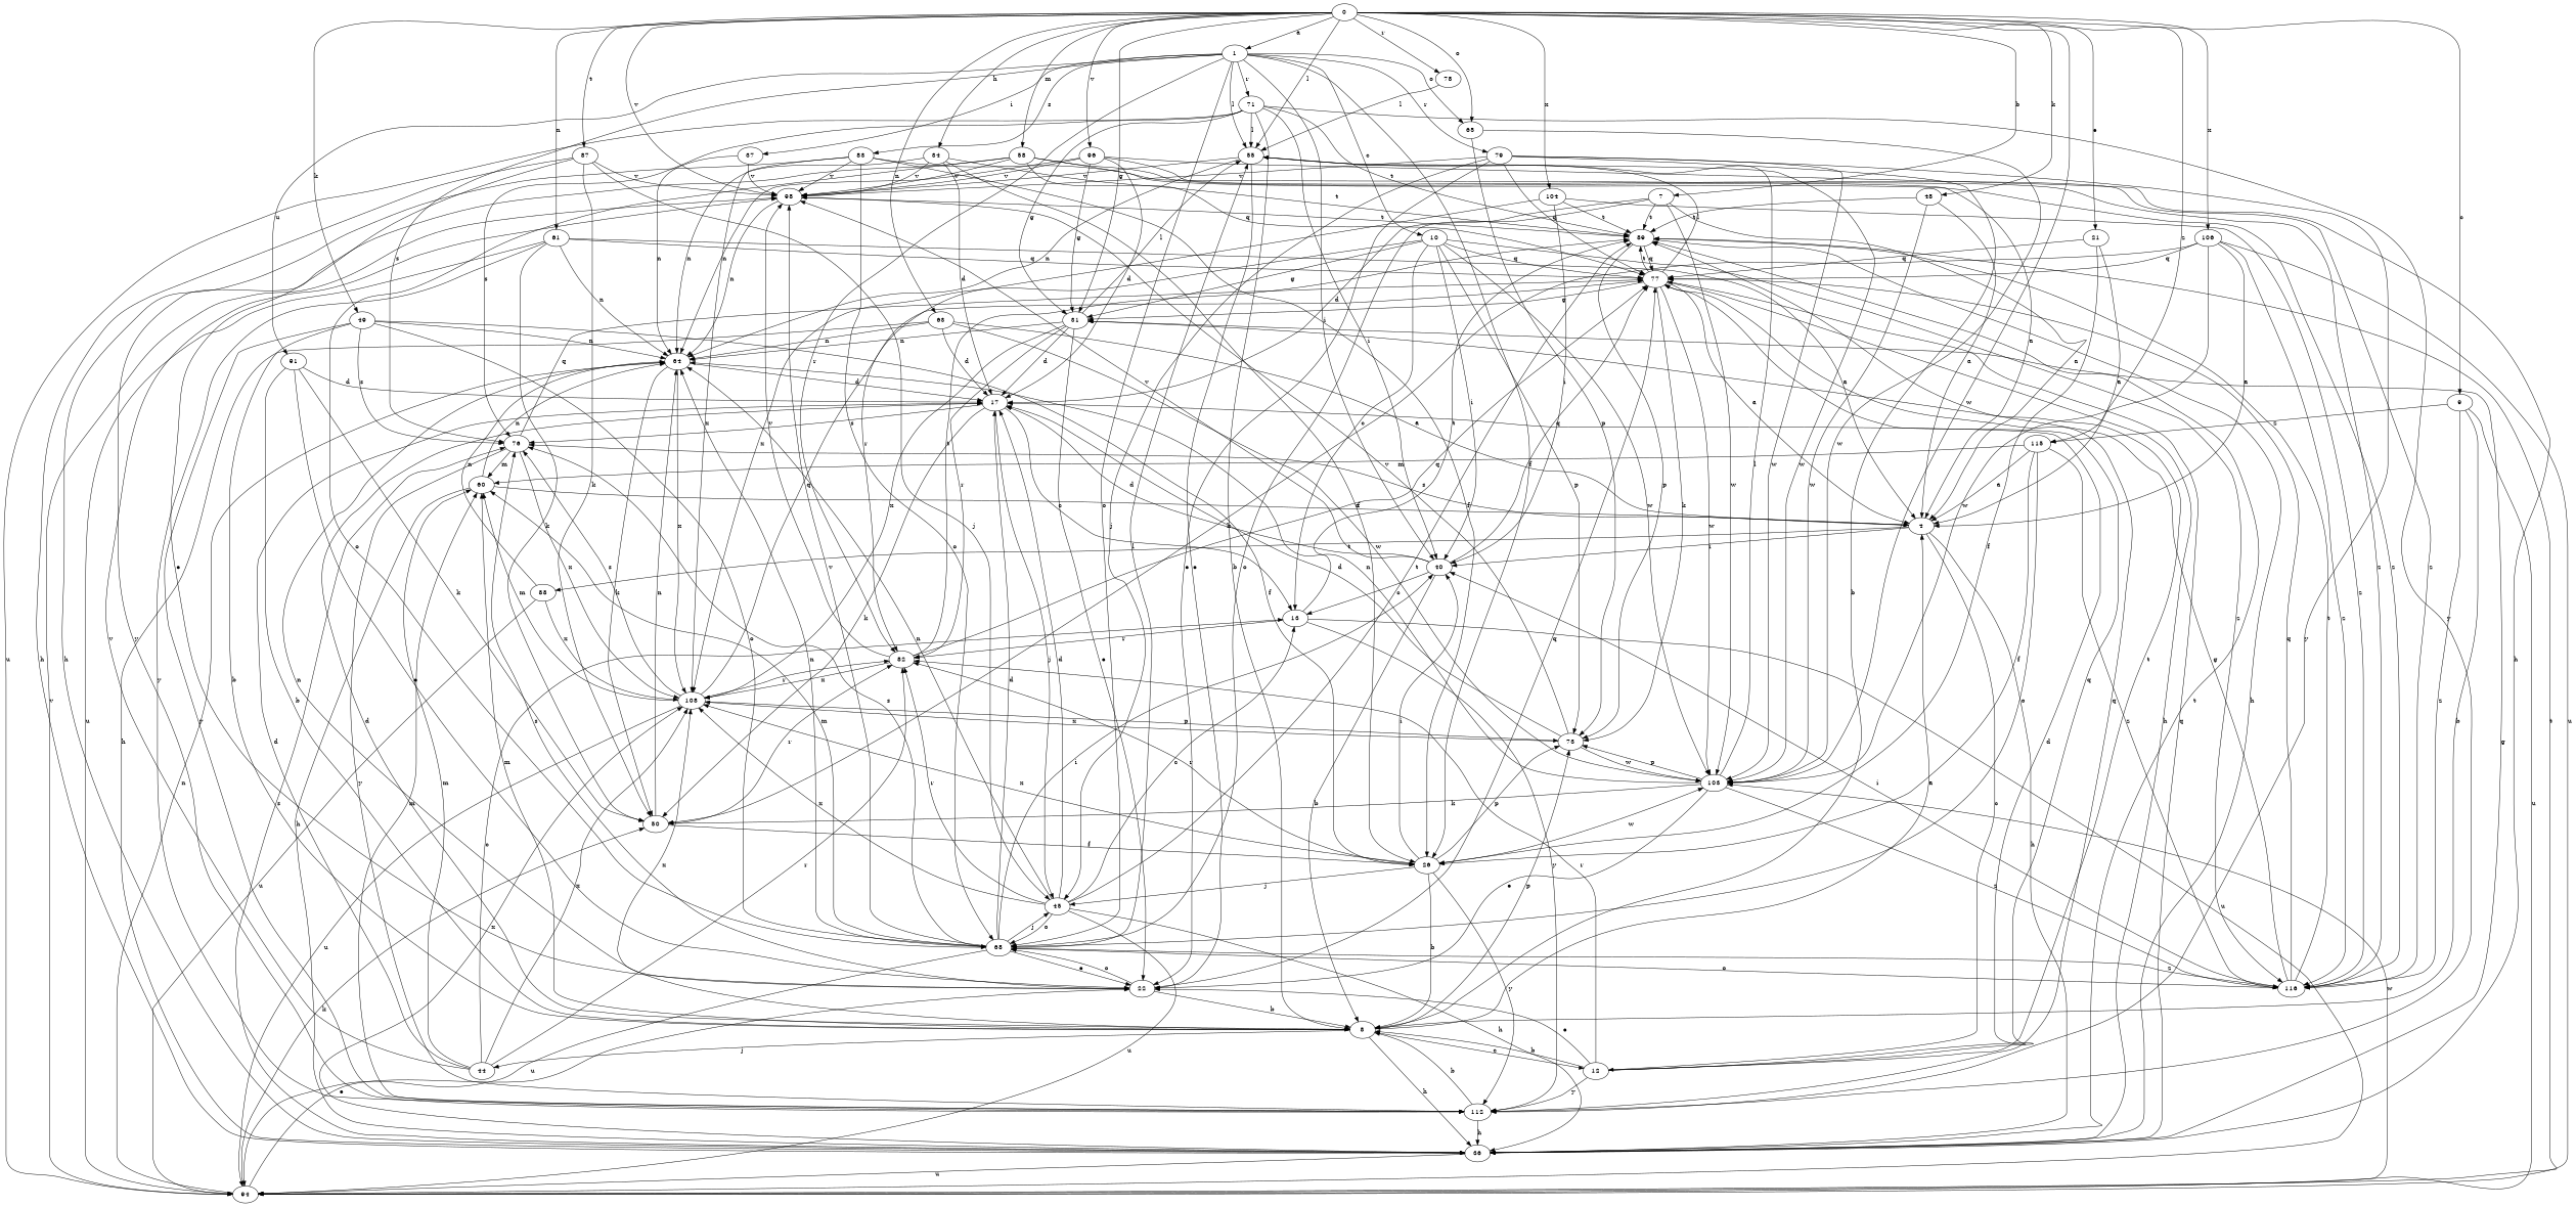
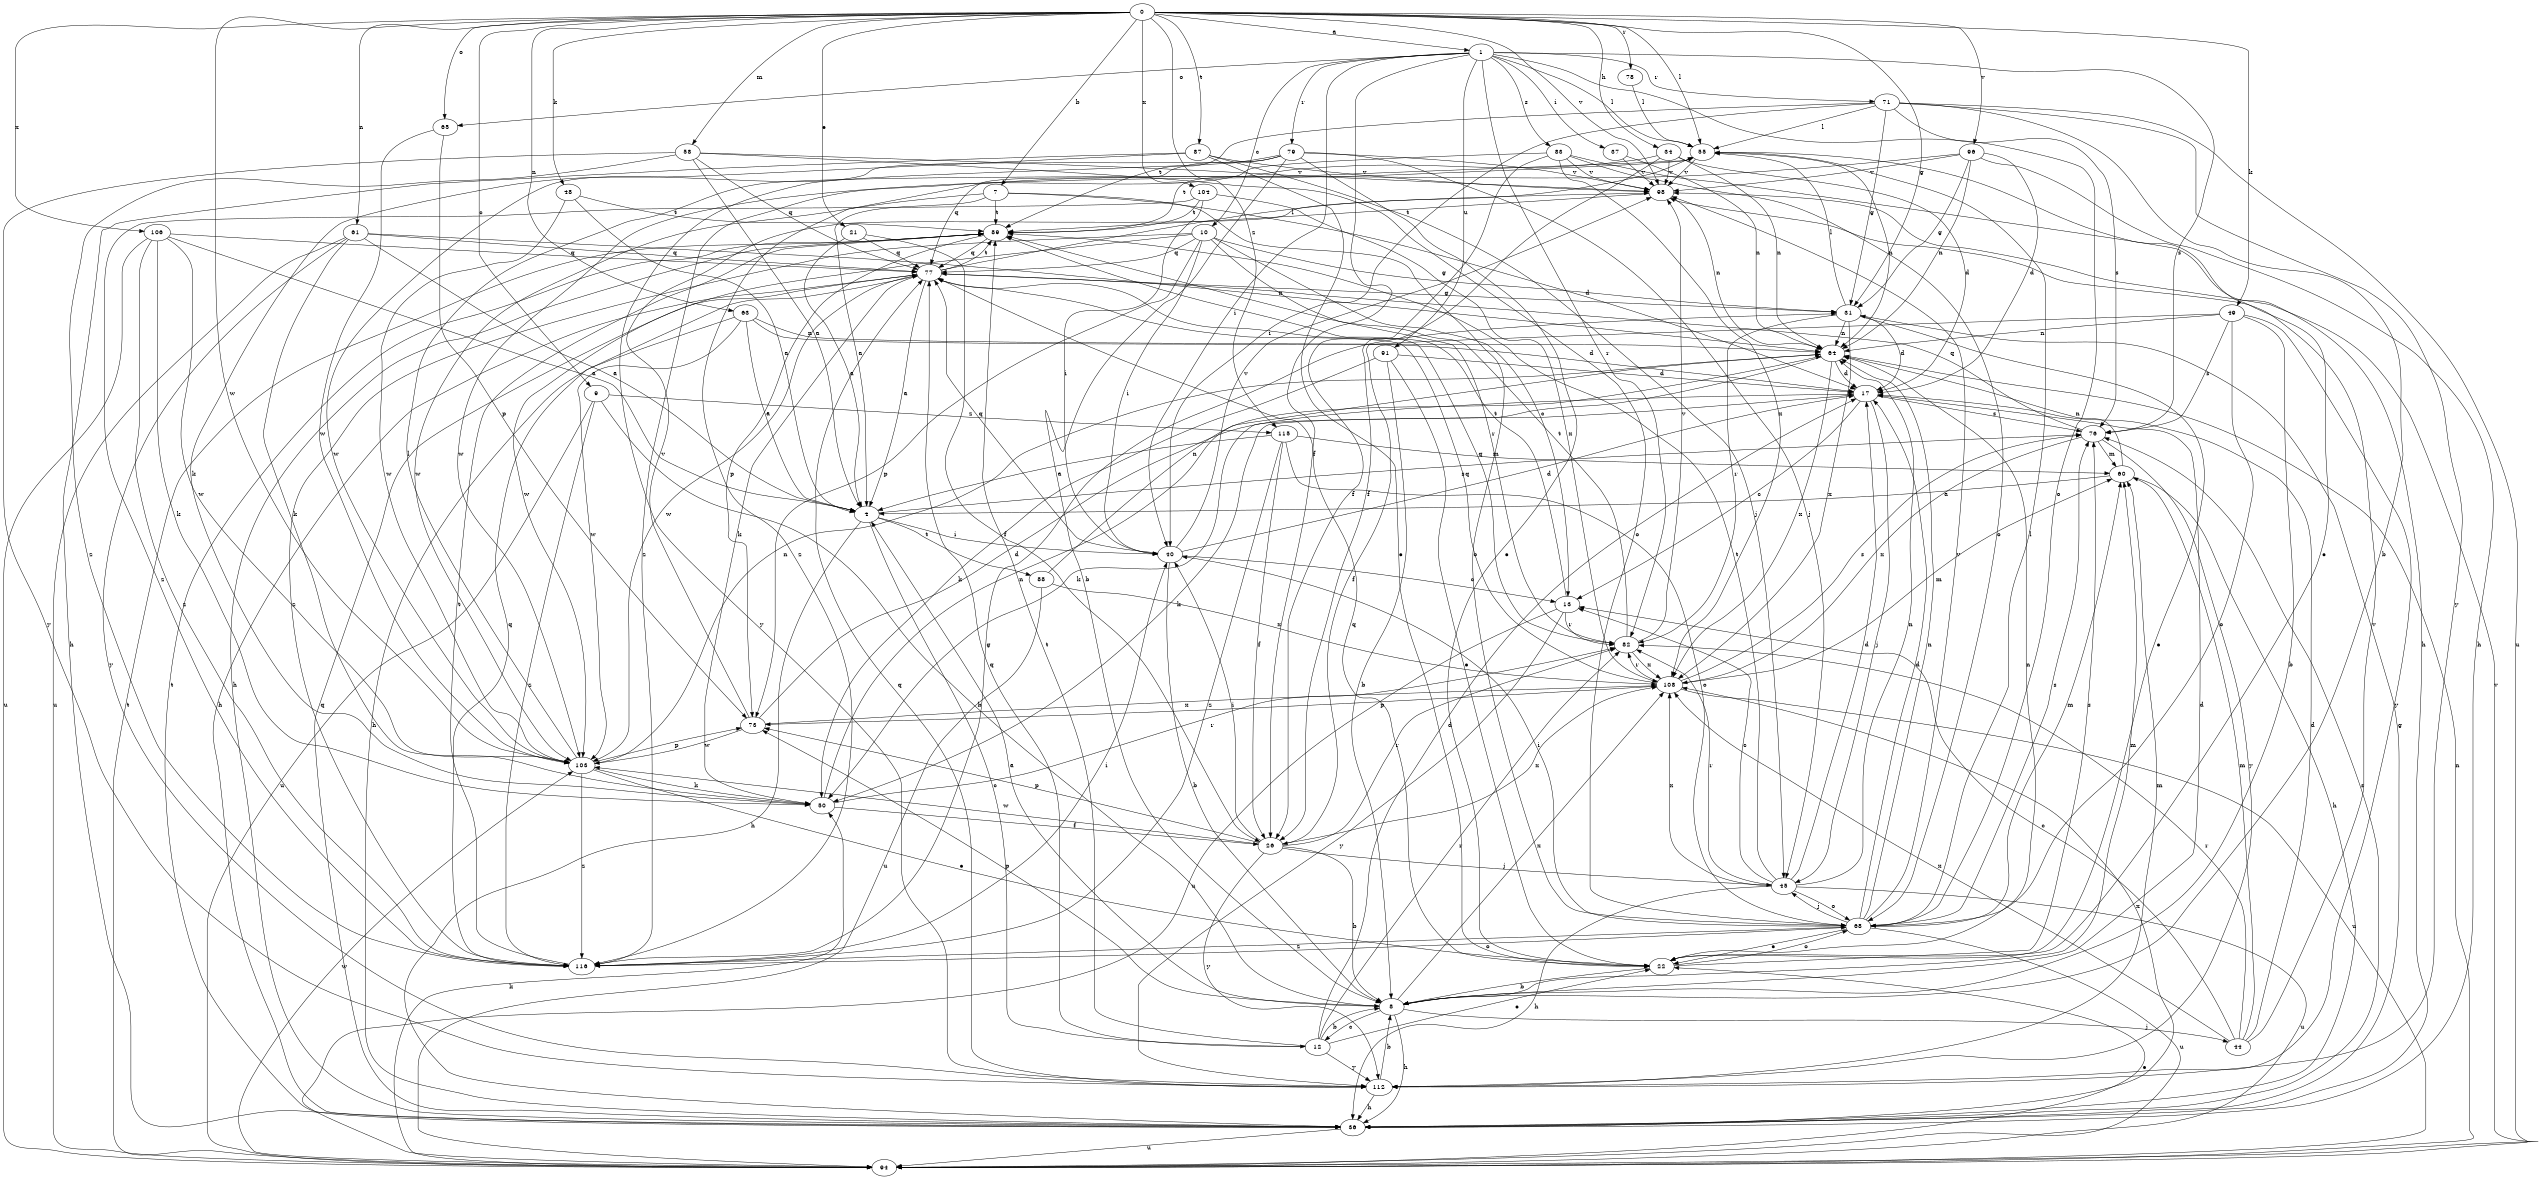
  strict digraph {
    0
    1
    7
    9
    21
    31
    34
    48
    49
    55
    58
    61
    63
    65
    78
    87
    96
    98
    103
    104
    106
    115
    10
    26
    37
    40
    68
    79
    n29 [label=71]
    82
    83
    n32 [label=76]
    91
    4
    17
    89
    8
    94
    116
    77
    108
    22
    64
    112
    50
    36
    73
    45
    60
    13
    12
    88
    44
    0 -> 1 [label=a]
    0 -> 7 [label=b]
    0 -> 9 [label=c]
    0 -> 21 [label=e]
    0 -> 31 [label=g]
    0 -> 34 [label=h]
    0 -> 48 [label=k]
    0 -> 49 [label=k]
    0 -> 55 [label=l]
    0 -> 58 [label=m]
    0 -> 61 [label=n]
    0 -> 63 [label=n]
    0 -> 65 [label=o]
    0 -> 78 [label=r]
    0 -> 87 [label=t]
    0 -> 96 [label=v]
    0 -> 98 [label=v]
    0 -> 103 [label=w]
    0 -> 104 [label=x]
    0 -> 106 [label=x]
    0 -> 115 [label=z]
    1 -> 55 [label=l]
    1 -> 65 [label=o]
    1 -> 10 [label=c]
    1 -> 26 [label=f]
    1 -> 37 [label=i]
    1 -> 40 [label=i]
    1 -> 68 [label=o]
    1 -> 79 [label=r]
    1 -> n29 [label=r]
    1 -> 82 [label=r]
    1 -> 83 [label=s]
    1 -> n32 [label=s]
    1 -> 91 [label=u]
    7 -> 103 [label=w]
    7 -> 68 [label=o]
    7 -> 4 [label=a]
    7 -> 17 [label=d]
    7 -> 89 [label=t]
    9 -> 115 [label=z]
    9 -> 8 [label=b]
    9 -> 94 [label=u]
    9 -> 116 [label=z]
    21 -> 26 [label=f]
    21 -> 4 [label=a]
    21 -> 77 [label=q]
    31 -> 55 [label=l]
    31 -> 82 [label=r]
    31 -> 17 [label=d]
    31 -> 108 [label=x]
    31 -> 22 [label=e]
    31 -> 64 [label=n]
    34 -> 98 [label=v]
    34 -> 26 [label=f]
    34 -> 17 [label=d]
    34 -> 89 [label=t]
    34 -> 64 [label=n]
    48 -> 103 [label=w]
    48 -> 4 [label=a]
    48 -> 89 [label=t]
    49 -> 26 [label=f]
    49 -> 68 [label=o]
    49 -> n32 [label=s]
    49 -> 8 [label=b]
    49 -> 64 [label=n]
    49 -> 112 [label=y]
    55 -> 98 [label=v]
    55 -> 103 [label=w]
    55 -> 22 [label=e]
    55 -> 64 [label=n]
    58 -> 98 [label=v]
    58 -> 68 [label=o]
    58 -> 4 [label=a]
    58 -> 116 [label=z]
    58 -> 77 [label=q]
    58 -> 112 [label=y]
    61 -> 4 [label=a]
    61 -> 94 [label=u]
    61 -> 77 [label=q]
    61 -> 64 [label=n]
    61 -> 112 [label=y]
    61 -> 50 [label=k]
    63 -> 103 [label=w]
    63 -> 4 [label=a]
    63 -> 17 [label=d]
    63 -> 64 [label=n]
    63 -> 36 [label=h]
    65 -> 103 [label=w]
    65 -> 73 [label=p]
    78 -> 55 [label=l]
    87 -> 98 [label=v]
    87 -> 22 [label=e]
    87 -> 50 [label=k]
    87 -> 36 [label=h]
    87 -> 45 [label=j]
    96 -> 31 [label=g]
    96 -> 98 [label=v]
    96 -> 17 [label=d]
    96 -> 116 [label=z]
    96 -> 64 [label=n]
    96 -> 36 [label=h]
    98 -> 89 [label=t]
    98 -> 64 [label=n]
    103 -> 55 [label=l]
    103 -> 116 [label=z]
    103 -> 22 [label=e]
    103 -> 64 [label=n]
    103 -> 50 [label=k]
    103 -> 73 [label=p]
    104 -> 40 [label=i]
    104 -> 89 [label=t]
    104 -> 116 [label=z]
    104 -> 108 [label=x]
    106 -> 103 [label=w]
    106 -> 4 [label=a]
    106 -> 94 [label=u]
    106 -> 116 [label=z]
    106 -> 77 [label=q]
    106 -> 50 [label=k]
    115 -> 26 [label=f]
    115 -> 68 [label=o]
    115 -> 4 [label=a]
    115 -> 116 [label=z]
    115 -> 60 [label=m]
    10 -> 31 [label=g]
    10 -> 103 [label=w]
    10 -> 40 [label=i]
    10 -> 82 [label=r]
    10 -> 116 [label=z]
    10 -> 77 [label=q]
    10 -> 73 [label=p]
    10 -> 13 [label=c]
    26 -> 103 [label=w]
    26 -> 40 [label=i]
    26 -> 82 [label=r]
    26 -> 8 [label=b]
    26 -> 108 [label=x]
    26 -> 112 [label=y]
    26 -> 73 [label=p]
    26 -> 45 [label=j]
    37 -> 98 [label=v]
    37 -> 64 [label=n]
    40 -> 98 [label=v]
    40 -> 17 [label=d]
    40 -> 8 [label=b]
    40 -> 77 [label=q]
    40 -> 13 [label=c]
    68 -> 55 [label=l]
    68 -> 98 [label=v]
    68 -> 40 [label=i]
    68 -> n32 [label=s]
    68 -> 17 [label=d]
    68 -> 94 [label=u]
    68 -> 116 [label=z]
    68 -> 22 [label=e]
    68 -> 64 [label=n]
    68 -> 45 [label=j]
    68 -> 60 [label=m]
    79 -> 98 [label=v]
    79 -> 103 [label=w]
    79 -> 8 [label=b]
    79 -> 77 [label=q]
    79 -> 22 [label=e]
    79 -> 112 [label=y]
    79 -> 45 [label=j]
    n29 -> 31 [label=g]
    n29 -> 55 [label=l]
    n29 -> 40 [label=i]
    n29 -> n32 [label=s]
    n29 -> 89 [label=t]
    n29 -> 8 [label=b]
    n29 -> 94 [label=u]
    n29 -> 112 [label=y]
    82 -> 98 [label=v]
    82 -> 89 [label=t]
    82 -> 77 [label=q]
    82 -> 108 [label=x]
    83 -> 98 [label=v]
    83 -> 26 [label=f]
    83 -> 68 [label=o]
    83 -> 116 [label=z]
    83 -> 108 [label=x]
    83 -> 36 [label=h]
    n32 -> 77 [label=q]
    n32 -> 108 [label=x]
    n32 -> 112 [label=y]
    n32 -> 60 [label=m]
    91 -> 17 [label=d]
    91 -> 8 [label=b]
    91 -> 22 [label=e]
    91 -> 50 [label=k]
    4 -> 40 [label=i]
    4 -> n32 [label=s]
    4 -> 36 [label=h]
    4 -> 12 [label=c]
    4 -> 88 [label=t]
    17 -> n32 [label=s]
    17 -> 50 [label=k]
    17 -> 45 [label=j]
    17 -> 13 [label=c]
    89 -> 77 [label=q]
    89 -> 36 [label=h]
    89 -> 73 [label=p]
    8 -> 4 [label=a]
    8 -> 17 [label=d]
    8 -> 108 [label=x]
    8 -> 36 [label=h]
    8 -> 73 [label=p]
    8 -> 60 [label=m]
    8 -> 12 [label=c]
    8 -> 44 [label=j]
    94 -> 98 [label=v]
    94 -> 103 [label=w]
    94 -> 89 [label=t]
    94 -> 22 [label=e]
    94 -> 64 [label=n]
    94 -> 50 [label=k]
    116 -> 31 [label=g]
    116 -> 40 [label=i]
    116 -> 68 [label=o]
    116 -> 89 [label=t]
    116 -> 77 [label=q]
    77 -> 31 [label=g]
    77 -> 55 [label=l]
    77 -> 103 [label=w]
    77 -> 4 [label=a]
    77 -> 89 [label=t]
-   77 -> 73 [label=k]
+   77 -> 50 [label=k]
    77 -> 36 [label=h]
    108 -> 82 [label=r]
    108 -> n32 [label=s]
    108 -> 94 [label=u]
    108 -> 77 [label=q]
    108 -> 73 [label=p]
    108 -> 60 [label=m]
    22 -> 68 [label=o]
    22 -> n32 [label=s]
    22 -> 8 [label=b]
    22 -> 77 [label=q]
    22 -> 64 [label=n]
    64 -> 17 [label=d]
    64 -> 108 [label=x]
    64 -> 50 [label=k]
    112 -> 8 [label=b]
    112 -> 77 [label=q]
    112 -> 36 [label=h]
    112 -> 60 [label=m]
    50 -> 26 [label=f]
    50 -> 82 [label=r]
    50 -> 64 [label=n]
    36 -> 31 [label=g]
    36 -> n32 [label=s]
    36 -> 89 [label=t]
    36 -> 94 [label=u]
    36 -> 77 [label=q]
    36 -> 108 [label=x]
    73 -> 98 [label=v]
    73 -> 103 [label=w]
    73 -> 17 [label=d]
    73 -> 108 [label=x]
    45 -> 68 [label=o]
    45 -> 82 [label=r]
    45 -> 17 [label=d]
    45 -> 89 [label=t]
    45 -> 94 [label=u]
    45 -> 108 [label=x]
    45 -> 64 [label=n]
    45 -> 36 [label=h]
    45 -> 13 [label=c]
    60 -> 4 [label=a]
    60 -> 64 [label=n]
    60 -> 36 [label=h]
    13 -> 82 [label=r]
    13 -> 89 [label=t]
    13 -> 94 [label=u]
    13 -> 112 [label=y]
    12 -> 82 [label=r]
    12 -> 17 [label=d]
    12 -> 89 [label=t]
    12 -> 8 [label=b]
    12 -> 77 [label=q]
    12 -> 22 [label=e]
    12 -> 112 [label=y]
    88 -> 94 [label=u]
    88 -> 108 [label=x]
    88 -> 64 [label=n]
    44 -> 98 [label=v]
    44 -> 82 [label=r]
    44 -> 17 [label=d]
    44 -> 108 [label=x]
    44 -> 60 [label=m]
    44 -> 13 [label=c]
  }
